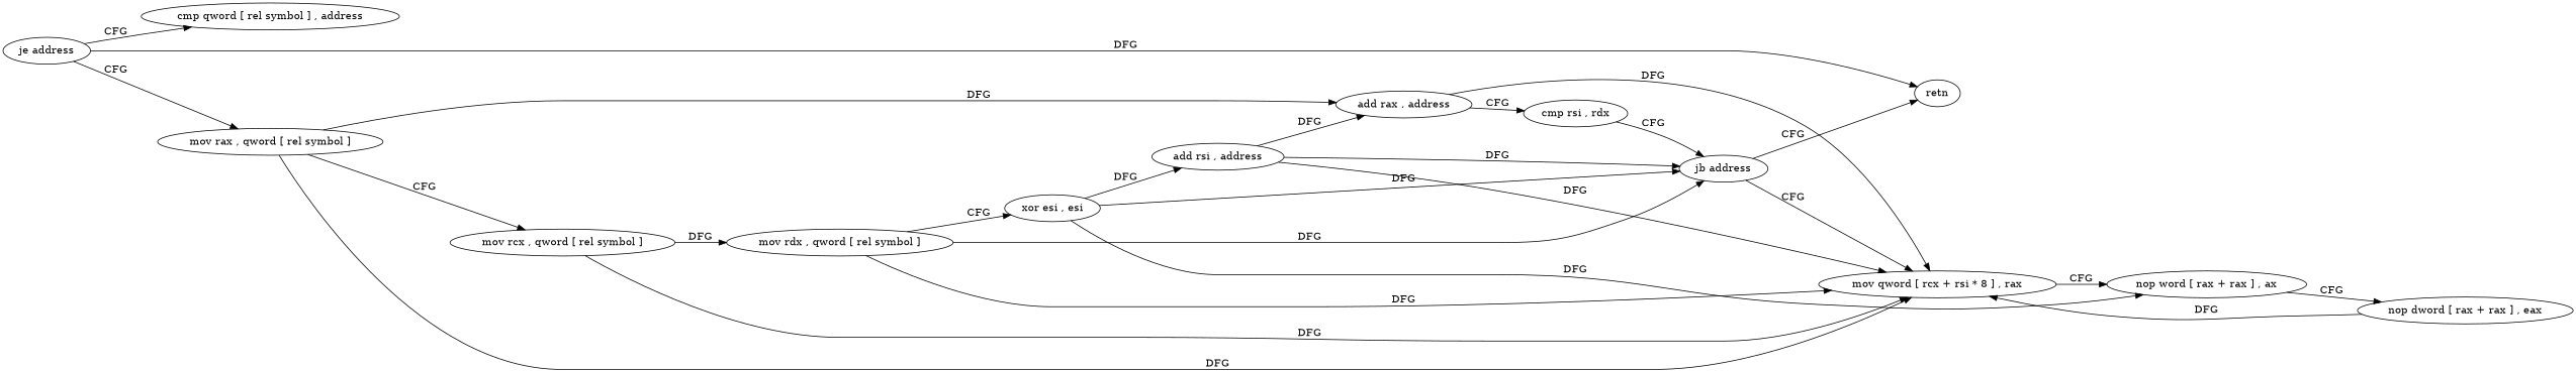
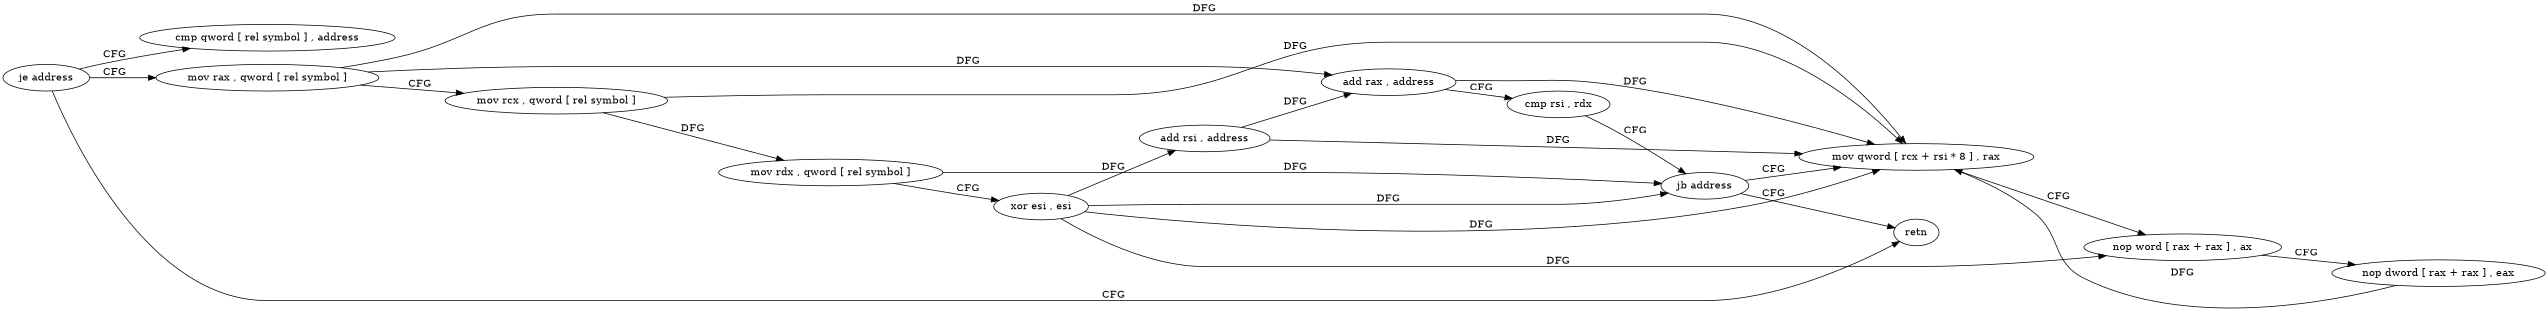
  digraph {
    rankdir=LR
    n1 [label="cmp qword [ rel symbol ] , address"]
    n2 [label="je address"]
    n3 [label=retn]
    n4 [label="mov rax , qword [ rel symbol ]"]
    n5 [label="mov rcx , qword [ rel symbol ]"]
    n6 [label="mov qword [ rcx + rsi * 8 ] , rax"]
    n7 [label="add rax , address"]
    n8 [label="mov rdx , qword [ rel symbol ]"]
    n9 [label="nop word [ rax + rax ] , ax"]
    n10 [label="cmp rsi , rdx"]
    n11 [label="xor esi , esi"]
    n12 [label="jb address"]
    n13 [label="add rsi , address"]
    n14 [label="nop dword [ rax + rax ] , eax"]
    n2 -> n1 [label=CFG]
-   n2 -> n3 [label=DFG]
+   n2 -> n3 [label=CFG]
    n2 -> n4 [label=CFG]
    n4 -> n5 [label=CFG]
    n4 -> n6 [label=DFG]
    n4 -> n7 [label=DFG]
    n5 -> n6 [label=DFG]
    n5 -> n8 [label=DFG]
    n6 -> n9 [label=CFG]
    n7 -> n6 [label=DFG]
    n7 -> n10 [label=CFG]
    n8 -> n11 [label=CFG]
    n8 -> n12 [label=DFG]
    n9 -> n14 [label=CFG]
    n10 -> n12 [label=CFG]
-   n8 -> n6 [label=DFG]
+   n11 -> n6 [label=DFG]
    n11 -> n9 [label=DFG]
    n11 -> n12 [label=DFG]
    n11 -> n13 [label=DFG]
    n12 -> n3 [label=CFG]
    n12 -> n6 [label=CFG]
    n13 -> n6 [label=DFG]
    n13 -> n7 [label=DFG]
-   n13 -> n12 [label=DFG]
    n14 -> n6 [label=DFG]
  }
